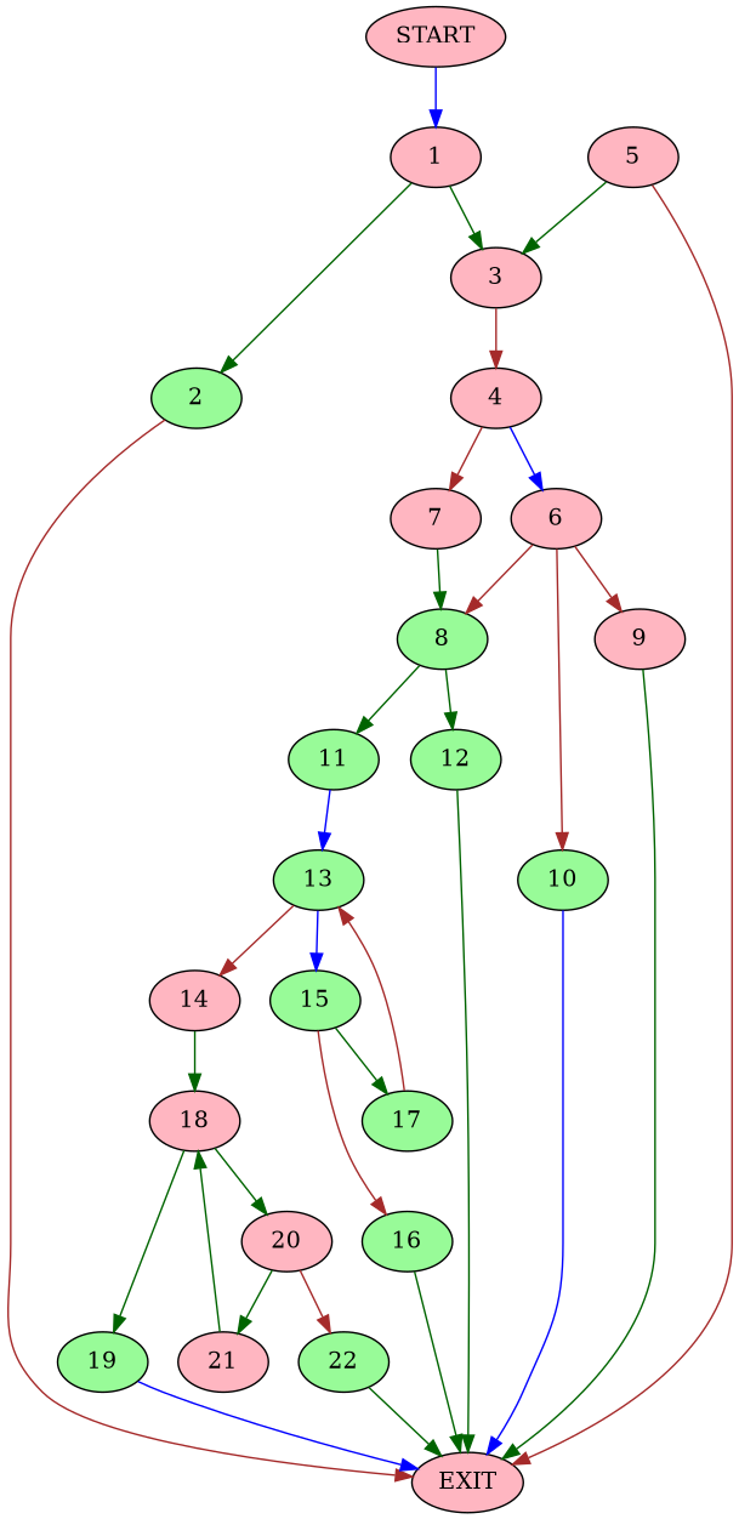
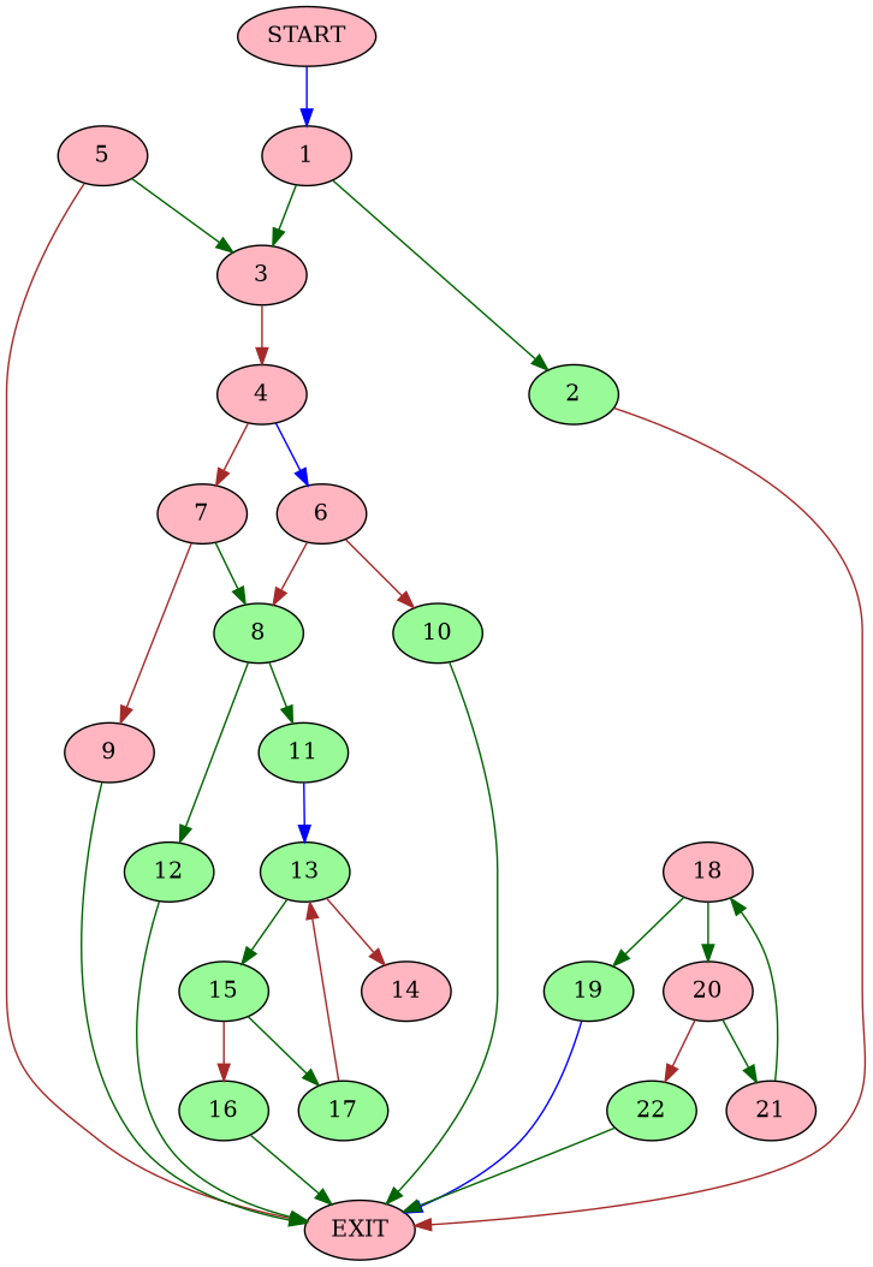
  digraph {
    node [fillcolor=lightpink style=filled]
    edge [color=darkgreen]
    n1 [label=START]
    1
    2 [fillcolor=palegreen]
    3
    n5 [label=EXIT]
    4
    6
    7
    5
    8 [fillcolor=palegreen]
    10 [fillcolor=palegreen]
    9
    11 [fillcolor=palegreen]
    12 [fillcolor=palegreen]
    13 [fillcolor=palegreen]
    14
    15 [fillcolor=palegreen]
    18
    16 [fillcolor=palegreen]
    17 [fillcolor=palegreen]
    19 [fillcolor=palegreen]
    20
    21
    22 [fillcolor=palegreen]
    n1 -> 1 [color=blue]
    1 -> 2
    1 -> 3
    2 -> n5 [color=brown]
    3 -> 4 [color=brown]
    4 -> 6 [color=blue]
    4 -> 7 [color=brown]
    6 -> 8 [color=brown]
    6 -> 10 [color=brown]
    7 -> 8
-   6 -> 9 [color=brown]
+   7 -> 9 [color=brown]
    5 -> 3
    5 -> n5 [color=brown]
    8 -> 11
    8 -> 12
-   10 -> n5 [color=blue]
+   10 -> n5
    9 -> n5
    11 -> 13 [color=blue]
    12 -> n5
    13 -> 14 [color=brown]
-   13 -> 15 [color=blue]
-   14 -> 18
+   13 -> 15
    15 -> 16 [color=brown]
    15 -> 17
    18 -> 19
    18 -> 20
    16 -> n5
    17 -> 13 [color=brown]
    19 -> n5 [color=blue]
    20 -> 21
    20 -> 22 [color=brown]
    21 -> 18
    22 -> n5
  }
